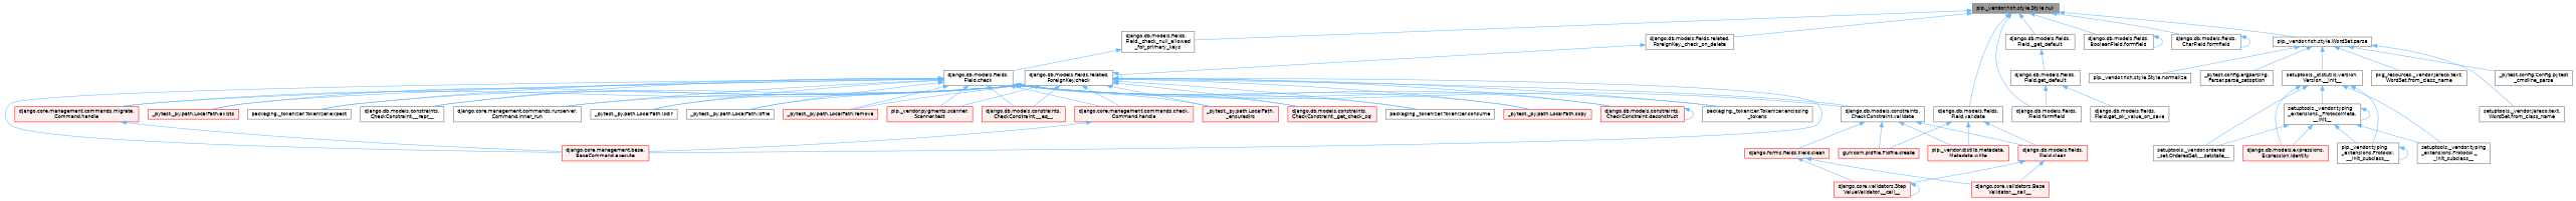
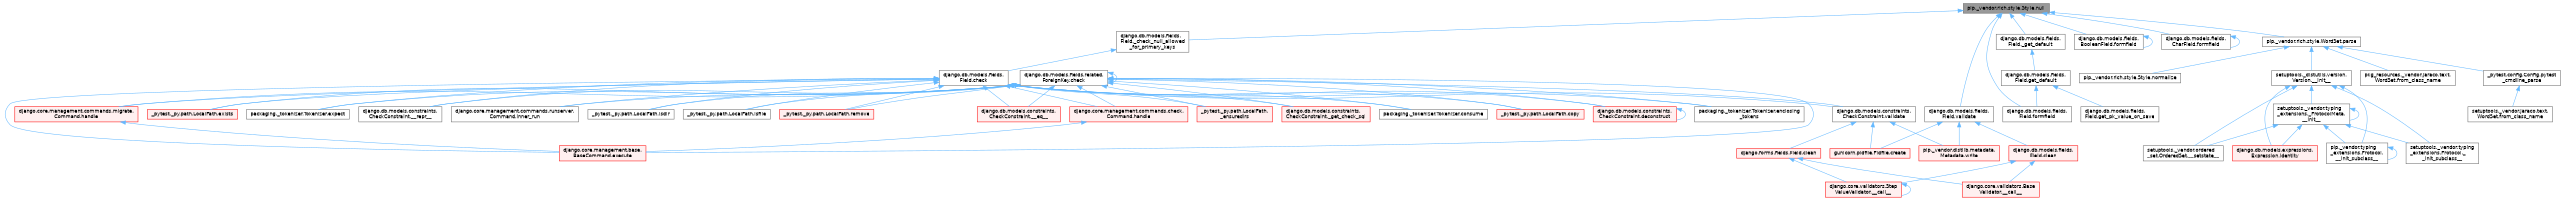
  digraph {
    rankdir=TB
    node [color=grey40 fillcolor=white fontname=Helvetica fontsize=10 shape=box style=filled]
    edge [color=steelblue1 dir=back fontname=Helvetica fontsize=10 labelfontname=Helvetica labelfontsize=10 style=solid]
    n1 [color=gray40 fillcolor=grey60 fontcolor=black height=0.2 label="pip._vendor.rich.style.Style.null" width=0.4]
    n2 [height=0.2 label="django.db.models.fields.\lField._check_null_allowed\l_for_primary_keys" width=0.4]
-   n3 [height=0.2 label="django.db.models.fields.related.\lForeignKey._check_on_delete" width=0.4]
    n4 [height=0.2 label="django.db.models.fields.\lField._get_default" width=0.4]
    n5 [height=0.2 label="django.db.models.fields.\lField.formfield" width=0.4]
    n6 [height=0.2 label="django.db.models.fields.\lBooleanField.formfield" width=0.4]
    n7 [height=0.2 label="django.db.models.fields.\lCharField.formfield" width=0.4]
    n8 [height=0.2 label="pip._vendor.rich.style.WordSet.parse" width=0.4]
    n9 [height=0.2 label="django.db.models.fields.\lField.validate" width=0.4]
    n10 [height=0.2 label="django.db.models.fields.\lField.check" width=0.4]
    n11 [height=0.2 label="django.db.models.fields.related.\lForeignKey.check" width=0.4]
    n12 [height=0.2 label="django.db.models.fields.\lField.get_default" width=0.4]
    n13 [height=0.2 label="setuptools._distutils.version.\lVersion.__init__" width=0.4]
    n14 [height=0.2 label="pkg_resources._vendor.jaraco.text.\lWordSet.from_class_name" width=0.4]
    n15 [height=0.2 label="setuptools._vendor.jaraco.text.\lWordSet.from_class_name" width=0.4]
    n16 [height=0.2 label="pip._vendor.rich.style.Style.normalize" width=0.4]
-   n17 [height=0.2 label="_pytest.config.argparsing.\lParser.parse_setoption" width=0.4]
    n18 [height=0.2 label="_pytest.config.Config.pytest\l_cmdline_parse" width=0.4]
    n19 [color=red fillcolor="#FFF0F0" height=0.2 label="django.db.models.fields.\lField.clean" width=0.4]
    n20 [color=red fillcolor="#FFF0F0" height=0.2 label="gunicorn.pidfile.Pidfile.create" width=0.4]
    n21 [color=red fillcolor="#FFF0F0" height=0.2 label="pip._vendor.distlib.metadata.\lMetadata.write" width=0.4]
    n22 [color=red fillcolor="#FFF0F0" height=0.2 label="django.db.models.constraints.\lCheckConstraint.__eq__" width=0.4]
    n23 [height=0.2 label="django.db.models.constraints.\lCheckConstraint.__repr__" width=0.4]
    n24 [color=red fillcolor="#FFF0F0" height=0.2 label="_pytest._py.path.LocalPath.\l_ensuredirs" width=0.4]
    n25 [color=red fillcolor="#FFF0F0" height=0.2 label="django.db.models.constraints.\lCheckConstraint._get_check_sql" width=0.4]
    n26 [height=0.2 label="packaging._tokenizer.Tokenizer.consume" width=0.4]
    n27 [color=red fillcolor="#FFF0F0" height=0.2 label="_pytest._py.path.LocalPath.copy" width=0.4]
    n28 [color=red fillcolor="#FFF0F0" height=0.2 label="django.db.models.constraints.\lCheckConstraint.deconstruct" width=0.4]
    n29 [height=0.2 label="packaging._tokenizer.Tokenizer.enclosing\l_tokens" width=0.4]
    n30 [color=red fillcolor="#FFF0F0" height=0.2 label="django.core.management.base.\lBaseCommand.execute" width=0.4]
    n31 [color=red fillcolor="#FFF0F0" height=0.2 label="_pytest._py.path.LocalPath.exists" width=0.4]
    n32 [height=0.2 label="packaging._tokenizer.Tokenizer.expect" width=0.4]
    n33 [color=red fillcolor="#FFF0F0" height=0.2 label="django.core.management.commands.check.\lCommand.handle" width=0.4]
    n34 [color=red fillcolor="#FFF0F0" height=0.2 label="django.core.management.commands.migrate.\lCommand.handle" width=0.4]
    n35 [height=0.2 label="django.core.management.commands.runserver.\lCommand.inner_run" width=0.4]
    n36 [height=0.2 label="_pytest._py.path.LocalPath.isdir" width=0.4]
    n37 [height=0.2 label="_pytest._py.path.LocalPath.isfile" width=0.4]
    n38 [color=red fillcolor="#FFF0F0" height=0.2 label="_pytest._py.path.LocalPath.remove" width=0.4]
-   n39 [color=red fillcolor="#FFF0F0" height=0.2 label="pip._vendor.pygments.scanner.\lScanner.test" width=0.4]
    n40 [height=0.2 label="django.db.models.constraints.\lCheckConstraint.validate" width=0.4]
    n41 [color=red fillcolor="#FFF0F0" height=0.2 label="django.forms.fields.Field.clean" width=0.4]
    n42 [color=red fillcolor="#FFF0F0" height=0.2 label="django.core.validators.Base\lValidator.__call__" width=0.4]
    n43 [color=red fillcolor="#FFF0F0" height=0.2 label="django.core.validators.Step\lValueValidator.__call__" width=0.4]
    n44 [height=0.2 label="django.db.models.fields.\lField.get_pk_value_on_save" width=0.4]
    n45 [height=0.2 label="setuptools._vendor.typing\l_extensions._ProtocolMeta.\l__init__" width=0.4]
    n46 [height=0.2 label="pip._vendor.typing\l_extensions.Protocol.\l__init_subclass__" width=0.4]
    n47 [height=0.2 label="setuptools._vendor.typing\l_extensions.Protocol._\l_init_subclass__" width=0.4]
    n48 [height=0.2 label="setuptools._vendor.ordered\l_set.OrderedSet.__setstate__" width=0.4]
    n49 [color=red fillcolor="#FFF0F0" height=0.2 label="django.db.models.expressions.\lExpression.identity" width=0.4]
    n1 -> n2
-   n1 -> n3
    n1 -> n4
    n1 -> n5
    n1 -> n6
    n1 -> n7
    n1 -> n8
    n1 -> n9
    n2 -> n10
-   n3 -> n11
    n4 -> n12
    n6 -> n6
    n7 -> n7
    n8 -> n13
    n8 -> n14
-   n8 -> n15
+   n18 -> n15
    n8 -> n16
-   n8 -> n17
    n8 -> n18
    n9 -> n19
    n9 -> n20
    n9 -> n21
    n10 -> n22
    n10 -> n23
    n10 -> n24
    n10 -> n25
    n10 -> n26
    n10 -> n27
    n10 -> n28
    n10 -> n29
    n10 -> n30
    n10 -> n31
    n10 -> n32
    n10 -> n33
    n10 -> n34
    n10 -> n35
    n10 -> n36
    n10 -> n37
    n10 -> n38
-   n10 -> n39
    n10 -> n40
    n11 -> n11
    n11 -> n22
    n11 -> n23
    n11 -> n24
    n11 -> n25
    n11 -> n26
    n11 -> n27
    n11 -> n28
    n11 -> n29
    n11 -> n30
    n11 -> n31
    n11 -> n32
    n11 -> n33
    n11 -> n34
    n11 -> n35
    n11 -> n36
    n11 -> n37
    n11 -> n38
-   n11 -> n39
    n11 -> n40
    n12 -> n5
    n12 -> n44
    n13 -> n45
    n13 -> n46
    n13 -> n47
    n13 -> n48
    n13 -> n49
    n19 -> n42
    n19 -> n43
    n28 -> n28
    n33 -> n30
    n34 -> n30
-   n40 -> n19
    n40 -> n20
    n40 -> n21
    n40 -> n41
    n41 -> n42
    n41 -> n43
    n43 -> n43
    n45 -> n45
    n45 -> n46
    n45 -> n47
    n45 -> n48
    n45 -> n49
    n46 -> n46
  }
